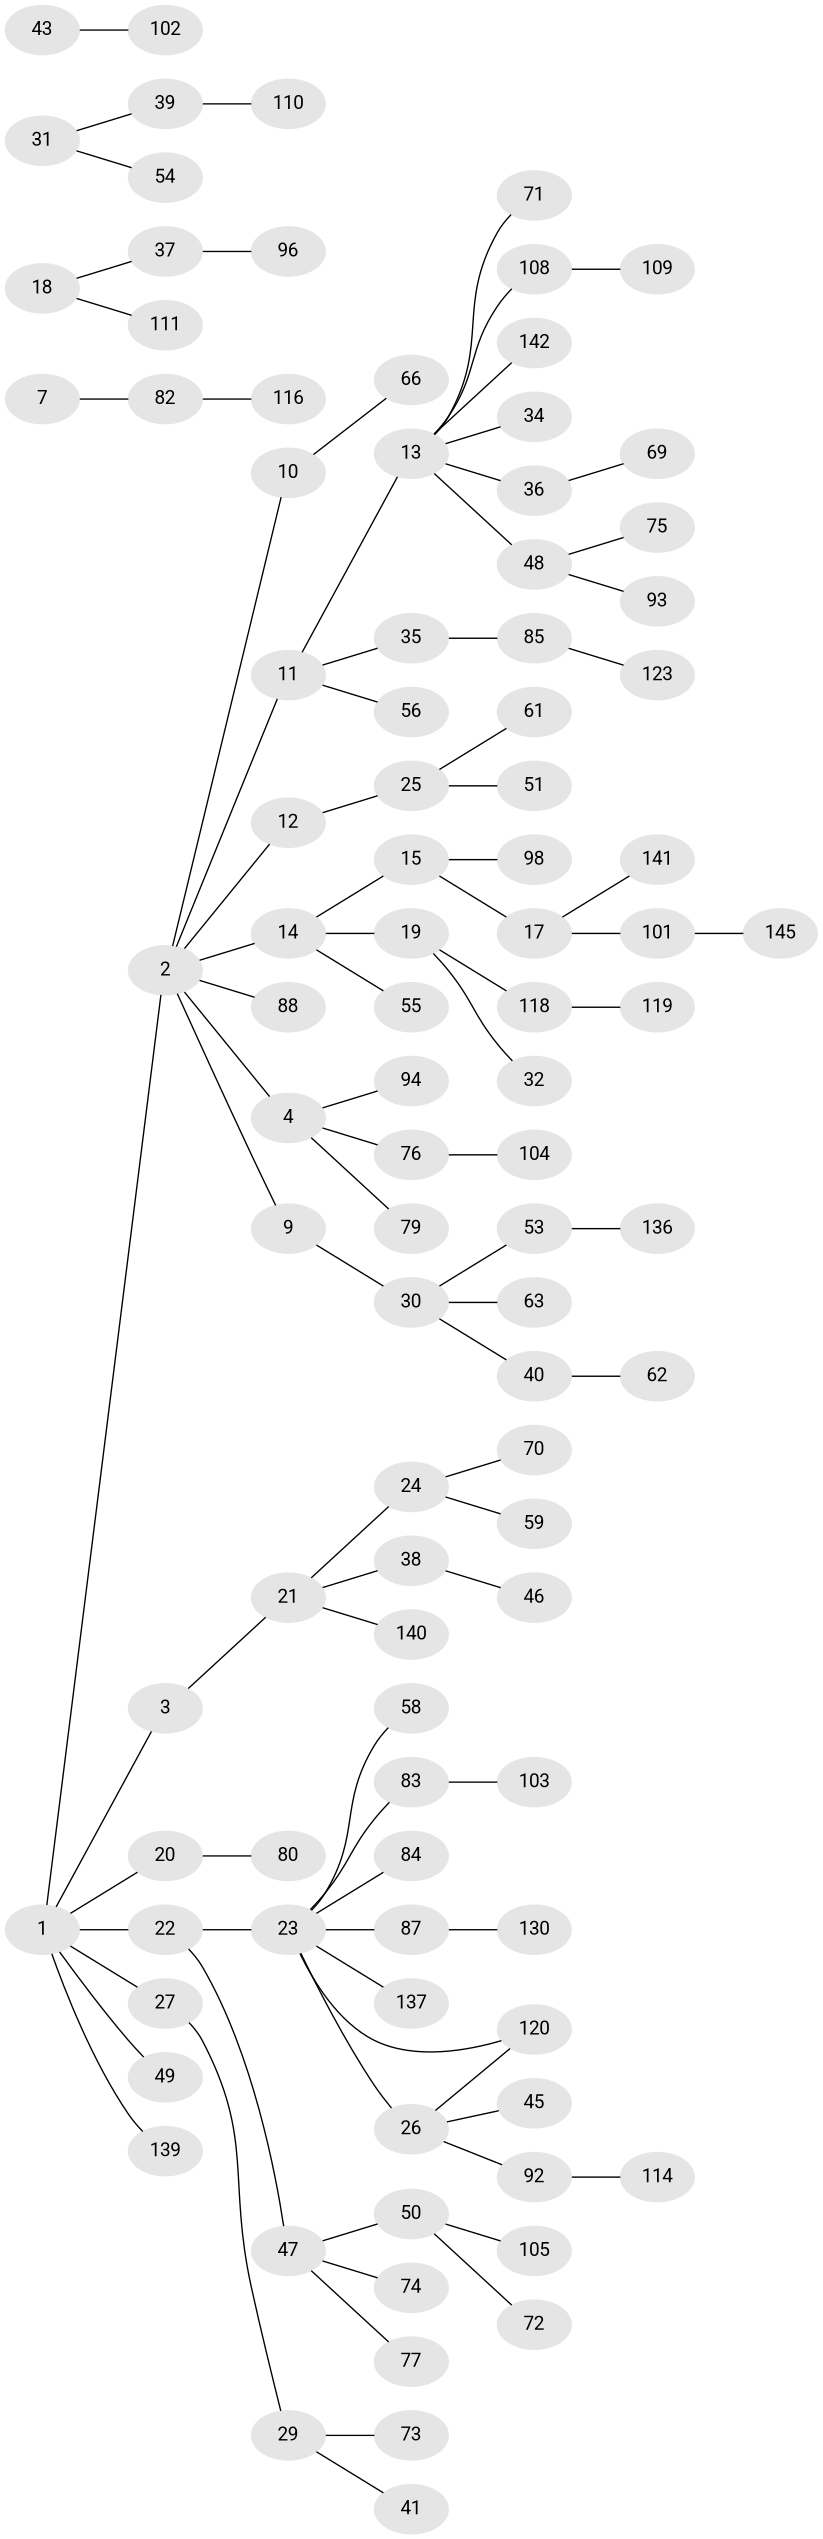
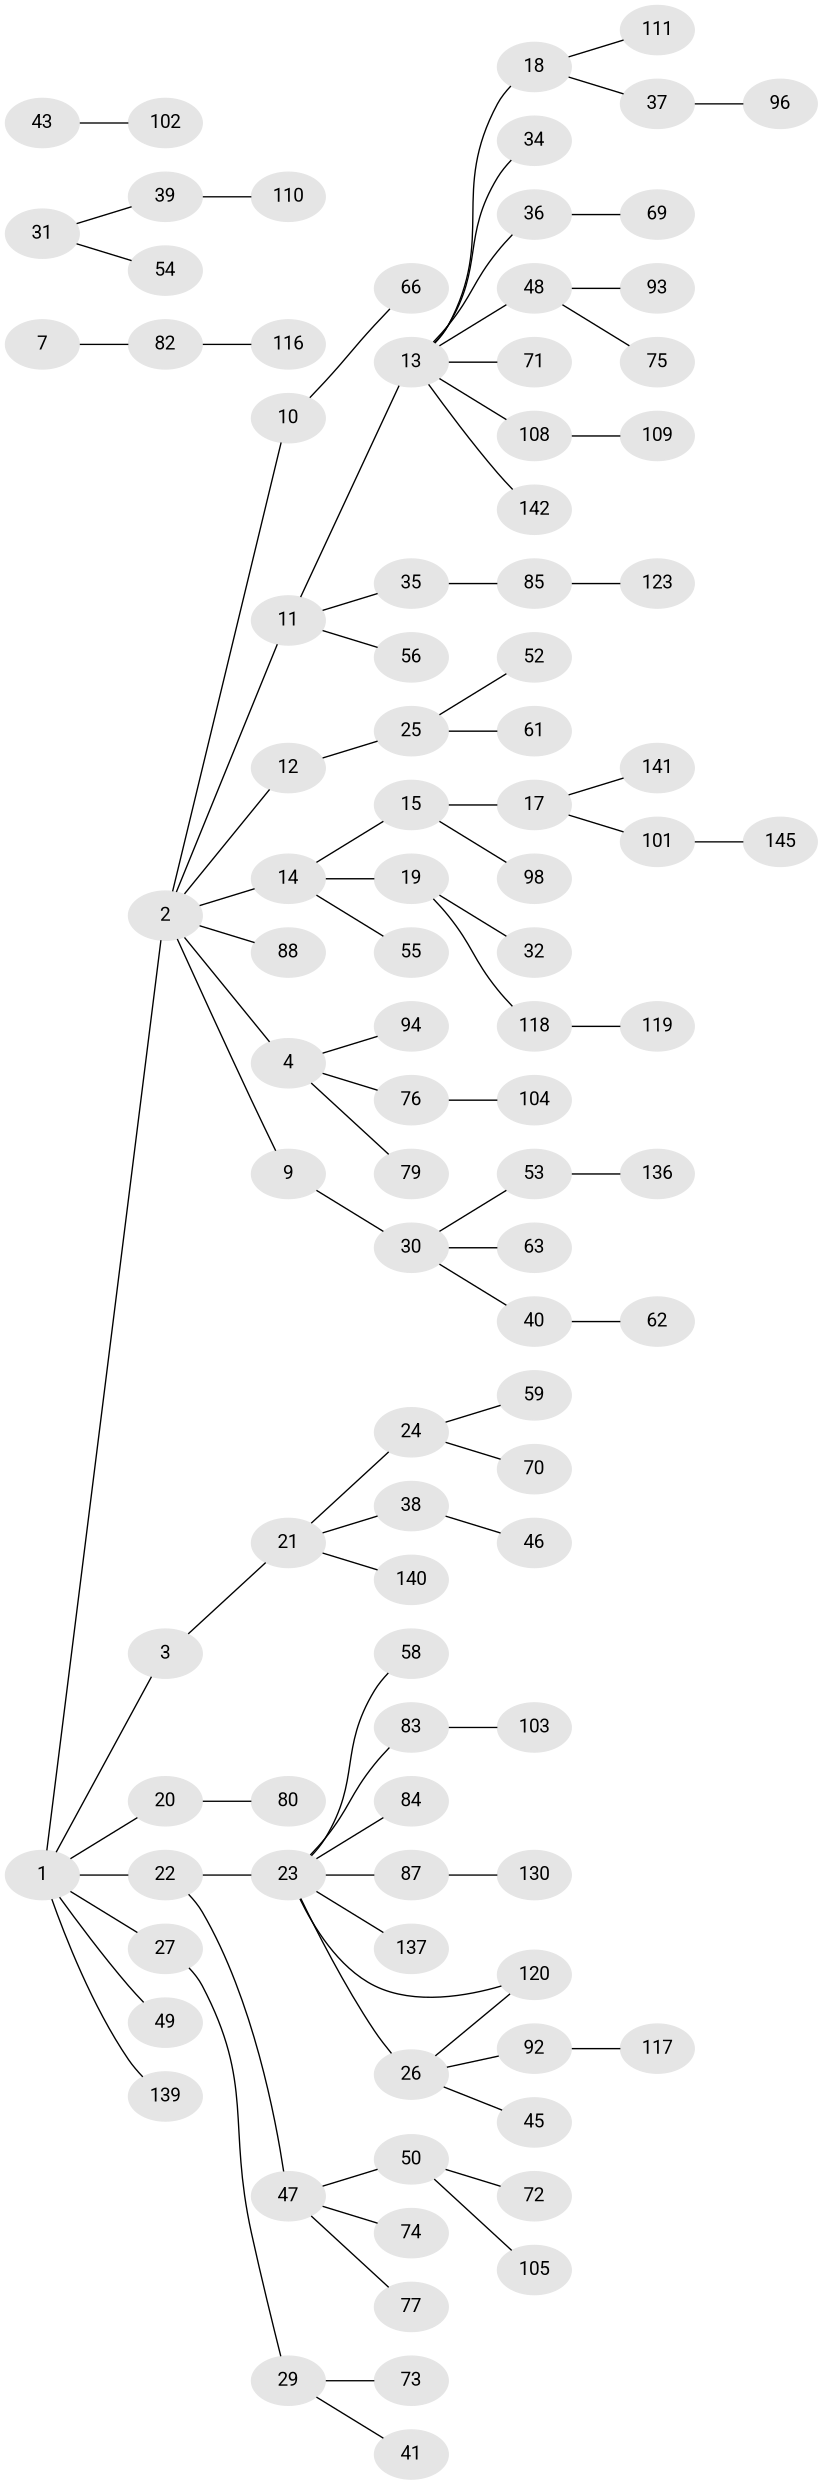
  graph {
    fontname=Roboto
    rankdir=LR
    node [color=gray90 fontname=Roboto style=filled]
    edge [fontname=Roboto]
    1 [super="+16"]
    2 [super="+8"]
    3 [super="+132"]
    20 [super="+57"]
    22
    27
    49
    139
    4
    9
    10 [super="+133"]
    11 [super="+42"]
    12
    14
    88
    21 [super="+65"]
    80
    23 [super="+44"]
    47 [super="+143"]
    29 [super="+89"]
    76 [super="+78"]
    79 [super="+127"]
    94
    30
    66 [super="+115"]
    13 [super="+128"]
    35
    56
    25 [super="+28"]
    15 [super="+106"]
    19 [super="+122"]
    55 [super="+90"]
    24 [super="+107"]
    38 [super="+52"]
    140
    104
    82 [super="+146"]
    7
    116
    40 [super="+135"]
    53 [super="+112"]
    63 [super="+67"]
    18 [super="+33"]
    34 [super="+60"]
    36 [super="+114"]
    48 [super="+95"]
    71 [super="+121"]
    108
    142
    85 [super="+113"]
-   51
+   51 [label=52]
    61
    37
    111
    69 [super="+100"]
    75
    93
    109
    17 [super="+99"]
    98
    32
    118 [super="+124"]
    31 [super="+125"]
    39 [super="+68"]
    54
    101 [super="+131"]
    141
    145
    96
    119 [super="+134"]
    59
    70
    46
    26 [super="+64"]
    58 [super="+86"]
    83
    84
    87
    137
    120
    50 [super="+91"]
    74
    77
    45 [super="+138"]
    92 [super="+97"]
    102 [super="+126"]
    43
    103
    130
-   117 [label=114]
+   117
    41 [super="+144"]
    73 [super="+81"]
    62
    136
    110 [super="+129"]
    123
    72
    105
    1 -- 2
    1 -- 3
    1 -- 20
    1 -- 22
    1 -- 27
    1 -- 49
    1 -- 139
    2 -- 4
    2 -- 9
    2 -- 10
    2 -- 11
    2 -- 12
    2 -- 14
    2 -- 88
    3 -- 21
    20 -- 80
    22 -- 23
    22 -- 47
    27 -- 29
    4 -- 76
    4 -- 79
    4 -- 94
    9 -- 30
    10 -- 66
    11 -- 13
    11 -- 35
    11 -- 56
    12 -- 25
    14 -- 15
    14 -- 19
    14 -- 55
    21 -- 24
    21 -- 38
    21 -- 140
    23 -- 26
    23 -- 58
    23 -- 83
    23 -- 84
    23 -- 87
    23 -- 137
    23 -- 120
    47 -- 50
    47 -- 74
    47 -- 77
    29 -- 41
    29 -- 73
    76 -- 104
    30 -- 40
    30 -- 53
    30 -- 63
+   13 -- 18
    13 -- 34
    13 -- 36
    13 -- 48
    13 -- 71
    13 -- 108
    13 -- 142
    35 -- 85
    25 -- 51
    25 -- 61
    15 -- 17
    15 -- 98
    19 -- 32
    19 -- 118
    24 -- 59
    24 -- 70
    38 -- 46
    82 -- 116
    7 -- 82
    40 -- 62
    53 -- 136
    18 -- 37
    18 -- 111
    36 -- 69
    48 -- 75
    48 -- 93
    108 -- 109
    85 -- 123
    37 -- 96
    17 -- 101
    17 -- 141
    118 -- 119
    31 -- 39
    31 -- 54
    39 -- 110
    101 -- 145
    26 -- 120
    26 -- 45
    26 -- 92
    83 -- 103
    87 -- 130
    50 -- 72
    50 -- 105
    92 -- 117
    43 -- 102
  }
